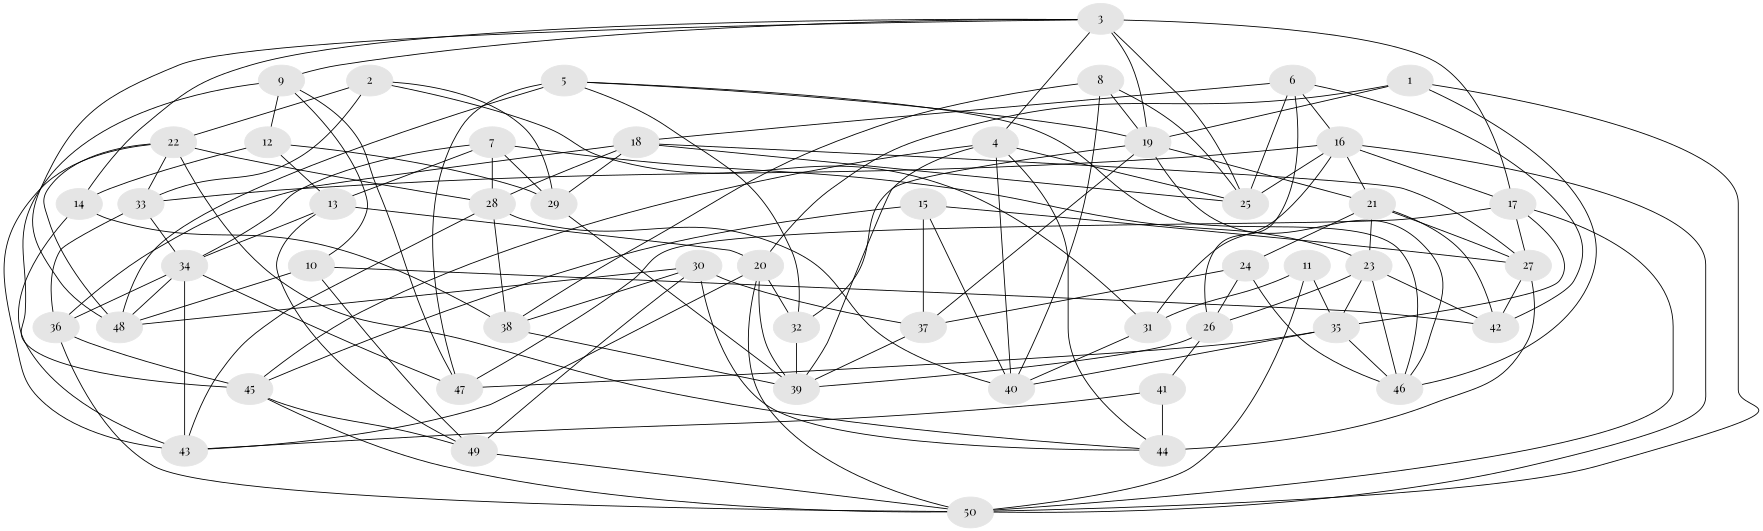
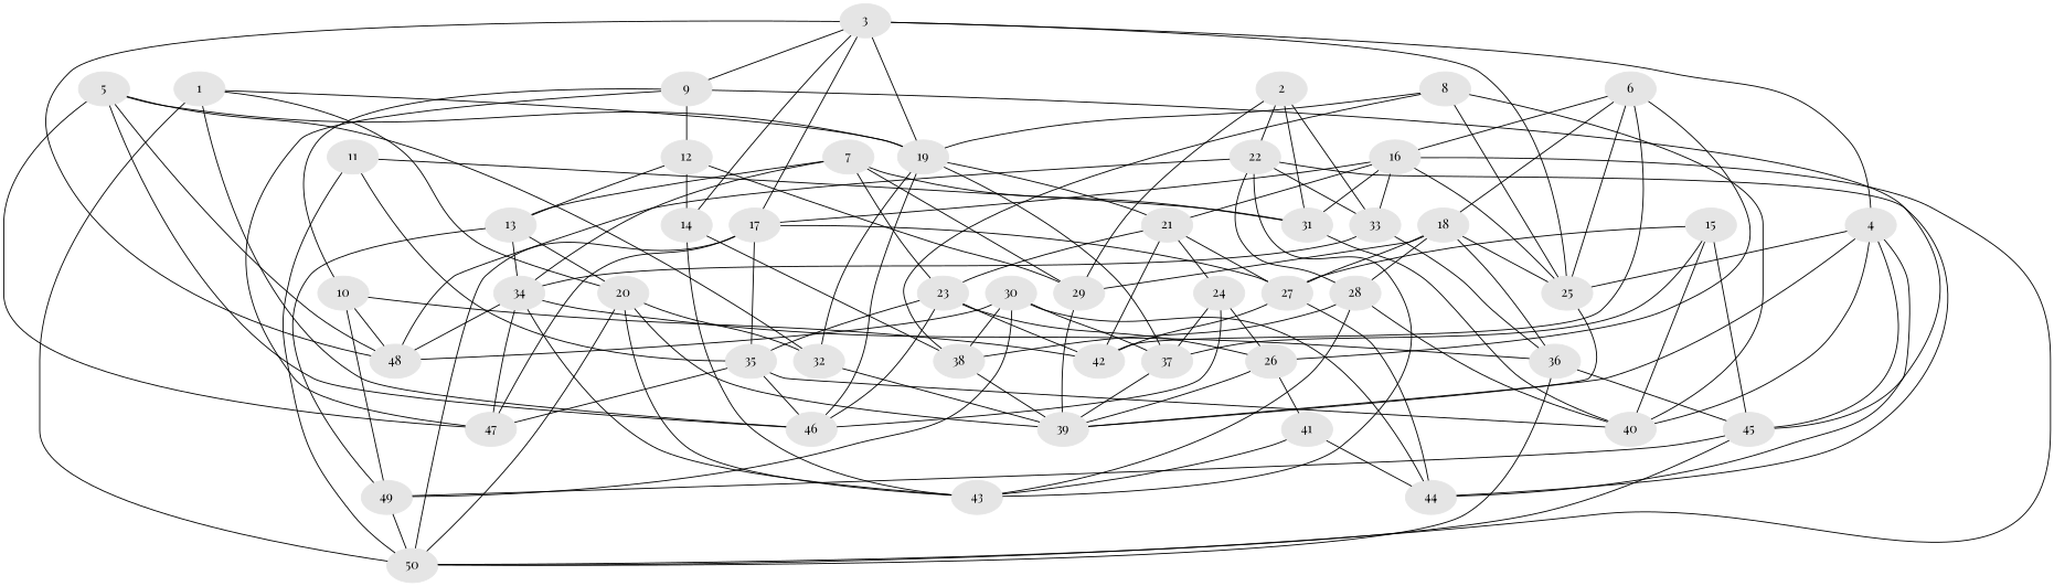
  graph {
    fontname="Playfair Display"
    node [color=gray90 fontname="Playfair Display" style=filled]
    edge [fontname="Playfair Display" weight=1.0]
    1
    19
    20
    46
    50
    32
    37
    21
    39
    43
    2
    22
    29
    31
    33
    48
    44
    28
    40
    34
    36
    3
    4
    9
    14
    17
    25
    45
    47
    10
    12
    38
    35
    27
    49
    5
    6
    16
    18
    26
    42
    41
    7
    13
    23
    8
    11
    15
    24
    30
    1 -- 19
    1 -- 20
    1 -- 46
    1 -- 50
    19 -- 46
    19 -- 32
    19 -- 37
    19 -- 21
    20 -- 50
    20 -- 32
    20 -- 39
    20 -- 43
    32 -- 39 [weight=2.0]
    37 -- 39 [weight=2.0]
    21 -- 27
    21 -- 42
    21 -- 23
    21 -- 24
    2 -- 22
    2 -- 29
    2 -- 31
    2 -- 33
    22 -- 43
    22 -- 33
    22 -- 48
    22 -- 44
    22 -- 28
    29 -- 39 [weight=2.0]
    31 -- 40
    33 -- 34
    33 -- 36 [weight=2.0]
    28 -- 43
    28 -- 40
    28 -- 38
    34 -- 43
    34 -- 48
    34 -- 36
    34 -- 47
    36 -- 50
    36 -- 45
    3 -- 19
    3 -- 48
    3 -- 4
    3 -- 9
    3 -- 14
    3 -- 17
    3 -- 25 [weight=2.0]
    4 -- 39
    4 -- 44
    4 -- 40
    4 -- 25
    4 -- 45
    9 -- 45
    9 -- 47
    9 -- 10
    9 -- 12 [weight=2.0]
    14 -- 43
    14 -- 38
    17 -- 50
    17 -- 47
    17 -- 35
    17 -- 27
+   25 -- 39
    45 -- 50
    45 -- 49
    10 -- 48
    10 -- 49
    10 -- 42
    12 -- 29
    12 -- 14
    12 -- 13 [weight=2.0]
    38 -- 39
    35 -- 46
    35 -- 40
    35 -- 47
    27 -- 44 [weight=2.0]
    27 -- 42
    49 -- 50 [weight=2.0]
    5 -- 19
    5 -- 46
    5 -- 32
    5 -- 48
    5 -- 47 [weight=2.0]
    6 -- 25
    6 -- 16
    6 -- 18
    6 -- 26
    6 -- 42
    16 -- 50
    16 -- 21
    16 -- 31
    16 -- 33
    16 -- 17
    16 -- 25
    18 -- 29
    18 -- 28
    18 -- 36
    18 -- 25
    18 -- 27
    26 -- 39
    26 -- 41 [weight=2.0]
    41 -- 43
    41 -- 44
    7 -- 29
-   7 -- 28 [weight=2.0]
+   7 -- 31 [weight=2.0]
    7 -- 34
    7 -- 13
    7 -- 23
    13 -- 20
    13 -- 34
    13 -- 49
    23 -- 46
    23 -- 35
    23 -- 26
    23 -- 42
    8 -- 19
    8 -- 40
    8 -- 25
    8 -- 38
    11 -- 50 [weight=2.0]
    11 -- 31
    11 -- 35
    15 -- 37
    15 -- 40
    15 -- 45
    15 -- 27
    24 -- 46
    24 -- 37
    24 -- 26
    30 -- 37
    30 -- 48
    30 -- 44
    30 -- 38 [weight=2.0]
    30 -- 49
  }
